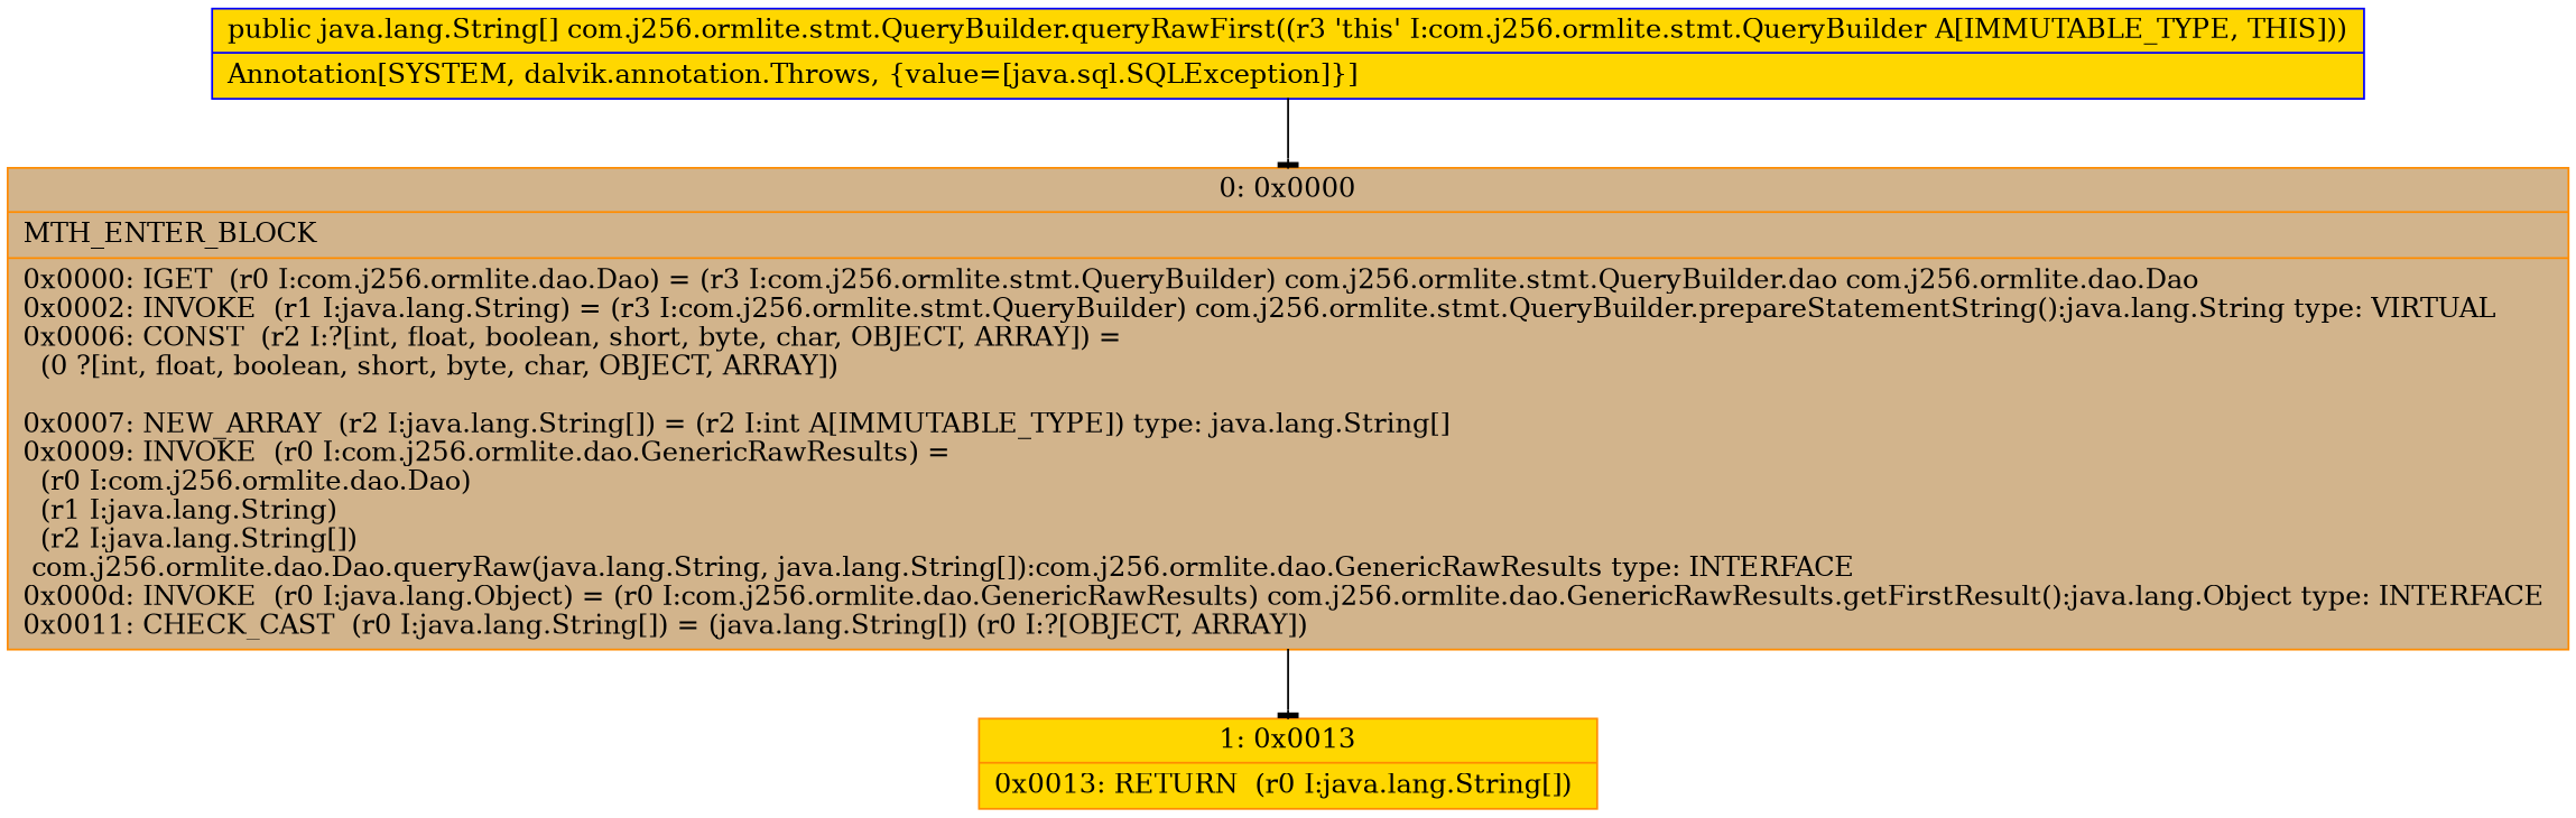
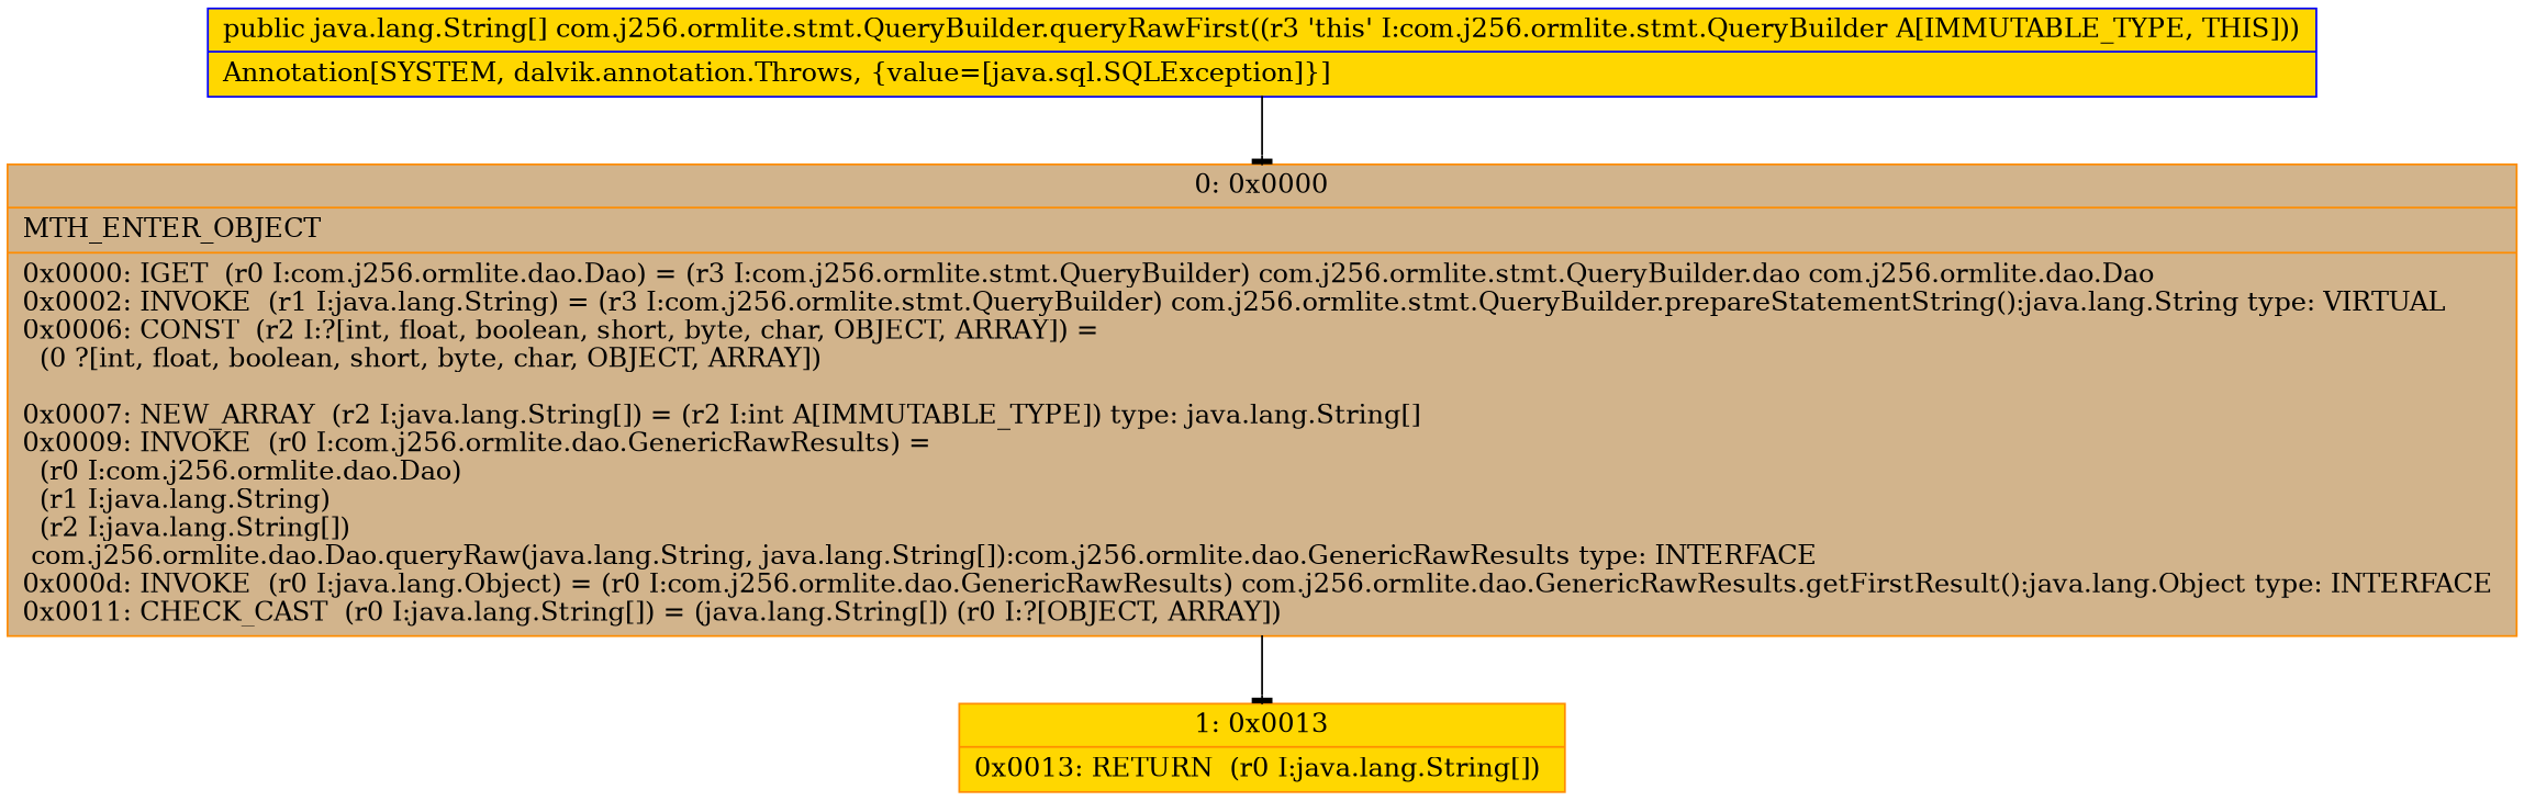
  digraph {
    node [shape=record style=filled fillcolor=gold color=darkorange]
    edge [arrowhead=tee]
-   n1 [label="{0\:\ 0x0000|MTH_ENTER_BLOCK\l|0x0000: IGET  (r0 I:com.j256.ormlite.dao.Dao) = (r3 I:com.j256.ormlite.stmt.QueryBuilder) com.j256.ormlite.stmt.QueryBuilder.dao com.j256.ormlite.dao.Dao \l0x0002: INVOKE  (r1 I:java.lang.String) = (r3 I:com.j256.ormlite.stmt.QueryBuilder) com.j256.ormlite.stmt.QueryBuilder.prepareStatementString():java.lang.String type: VIRTUAL \l0x0006: CONST  (r2 I:?[int, float, boolean, short, byte, char, OBJECT, ARRAY]) = \l  (0 ?[int, float, boolean, short, byte, char, OBJECT, ARRAY])\l \l0x0007: NEW_ARRAY  (r2 I:java.lang.String[]) = (r2 I:int A[IMMUTABLE_TYPE]) type: java.lang.String[] \l0x0009: INVOKE  (r0 I:com.j256.ormlite.dao.GenericRawResults) = \l  (r0 I:com.j256.ormlite.dao.Dao)\l  (r1 I:java.lang.String)\l  (r2 I:java.lang.String[])\l com.j256.ormlite.dao.Dao.queryRaw(java.lang.String, java.lang.String[]):com.j256.ormlite.dao.GenericRawResults type: INTERFACE \l0x000d: INVOKE  (r0 I:java.lang.Object) = (r0 I:com.j256.ormlite.dao.GenericRawResults) com.j256.ormlite.dao.GenericRawResults.getFirstResult():java.lang.Object type: INTERFACE \l0x0011: CHECK_CAST  (r0 I:java.lang.String[]) = (java.lang.String[]) (r0 I:?[OBJECT, ARRAY]) \l}" fillcolor=tan]
+   n1 [label="{0\:\ 0x0000|MTH_ENTER_OBJECT\l|0x0000: IGET  (r0 I:com.j256.ormlite.dao.Dao) = (r3 I:com.j256.ormlite.stmt.QueryBuilder) com.j256.ormlite.stmt.QueryBuilder.dao com.j256.ormlite.dao.Dao \l0x0002: INVOKE  (r1 I:java.lang.String) = (r3 I:com.j256.ormlite.stmt.QueryBuilder) com.j256.ormlite.stmt.QueryBuilder.prepareStatementString():java.lang.String type: VIRTUAL \l0x0006: CONST  (r2 I:?[int, float, boolean, short, byte, char, OBJECT, ARRAY]) = \l  (0 ?[int, float, boolean, short, byte, char, OBJECT, ARRAY])\l \l0x0007: NEW_ARRAY  (r2 I:java.lang.String[]) = (r2 I:int A[IMMUTABLE_TYPE]) type: java.lang.String[] \l0x0009: INVOKE  (r0 I:com.j256.ormlite.dao.GenericRawResults) = \l  (r0 I:com.j256.ormlite.dao.Dao)\l  (r1 I:java.lang.String)\l  (r2 I:java.lang.String[])\l com.j256.ormlite.dao.Dao.queryRaw(java.lang.String, java.lang.String[]):com.j256.ormlite.dao.GenericRawResults type: INTERFACE \l0x000d: INVOKE  (r0 I:java.lang.Object) = (r0 I:com.j256.ormlite.dao.GenericRawResults) com.j256.ormlite.dao.GenericRawResults.getFirstResult():java.lang.Object type: INTERFACE \l0x0011: CHECK_CAST  (r0 I:java.lang.String[]) = (java.lang.String[]) (r0 I:?[OBJECT, ARRAY]) \l}" fillcolor=tan]
    n2 [label="{1\:\ 0x0013|0x0013: RETURN  (r0 I:java.lang.String[]) \l}"]
    n3 [label="{public java.lang.String[] com.j256.ormlite.stmt.QueryBuilder.queryRawFirst((r3 'this' I:com.j256.ormlite.stmt.QueryBuilder A[IMMUTABLE_TYPE, THIS]))  | Annotation[SYSTEM, dalvik.annotation.Throws, \{value=[java.sql.SQLException]\}]\l}" color=blue]
    n1 -> n2
    n3 -> n1
  }
